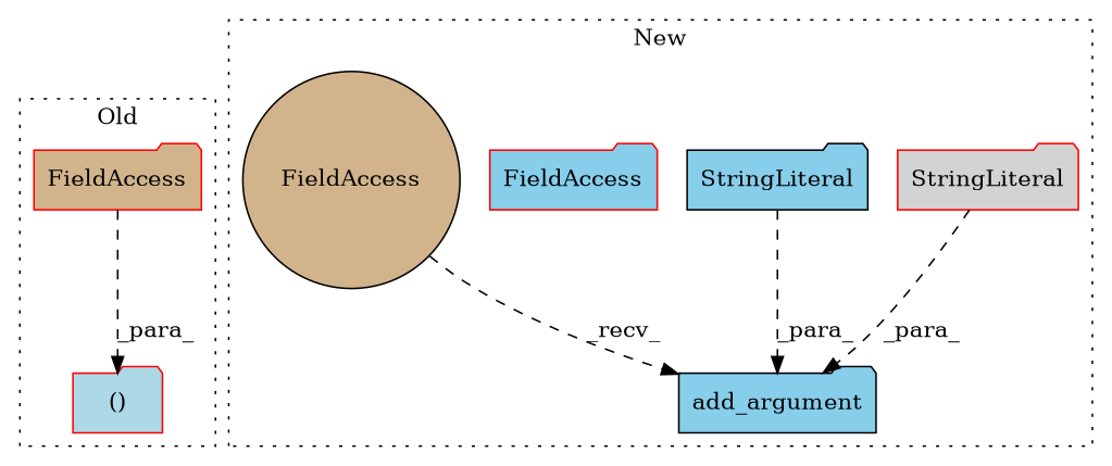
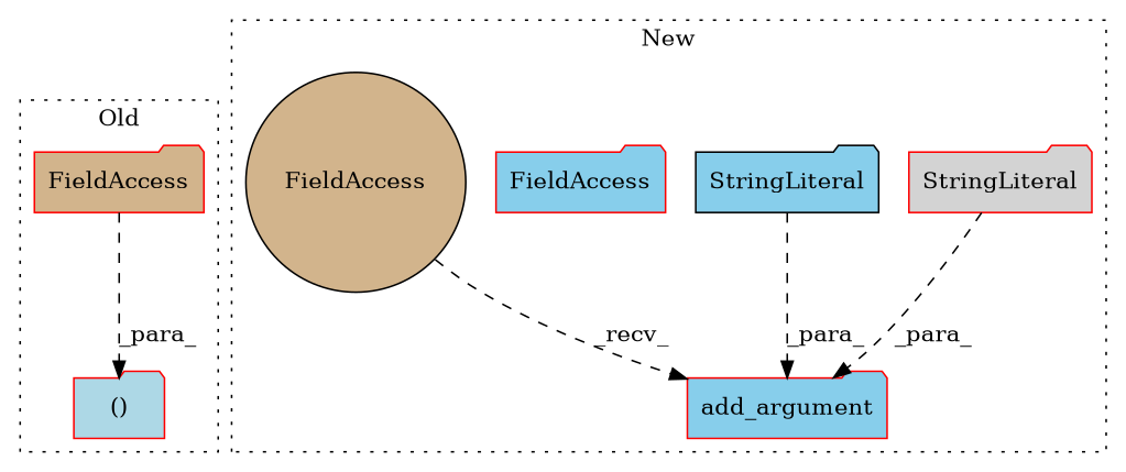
  digraph {
    fontname="DejaVu Serif"
    node [a=22 l=20 s=1805 shape=folder style=filled fillcolor=skyblue color=red fontname="DejaVu Serif"]
    edge [style=dashed fontname="DejaVu Serif"]
    n1 [a=106 l=26 label="()" fillcolor=lightblue]
    n2 [l=8 label=FieldAccess fillcolor=tan]
-   n3 [a=32 l="13,1" label=add_argument s="884,961" color=black]
+   n3 [a=32 l="13,1" label=add_argument s="884,961"]
    n4 [a=45 l=40 label=StringLiteral s=921 fillcolor=lightgrey]
    n5 [a=45 l=13 label=StringLiteral s=897 color=black]
    n6 [label=FieldAccess s=863]
    n7 [label=FieldAccess s=863 shape=circle fillcolor=tan color=black]
    subgraph cluster_1 {
      label=Old
      style=dotted
      n1
      n2
    }
    subgraph cluster_2 {
      label=New
      style=dotted
      n3
      n4
      n5
      n6
      n7
    }
    n2 -> n1 [label=_para_]
    n4 -> n3 [label=_para_]
    n5 -> n3 [label=_para_]
    n7 -> n3 [label=_recv_]
  }
